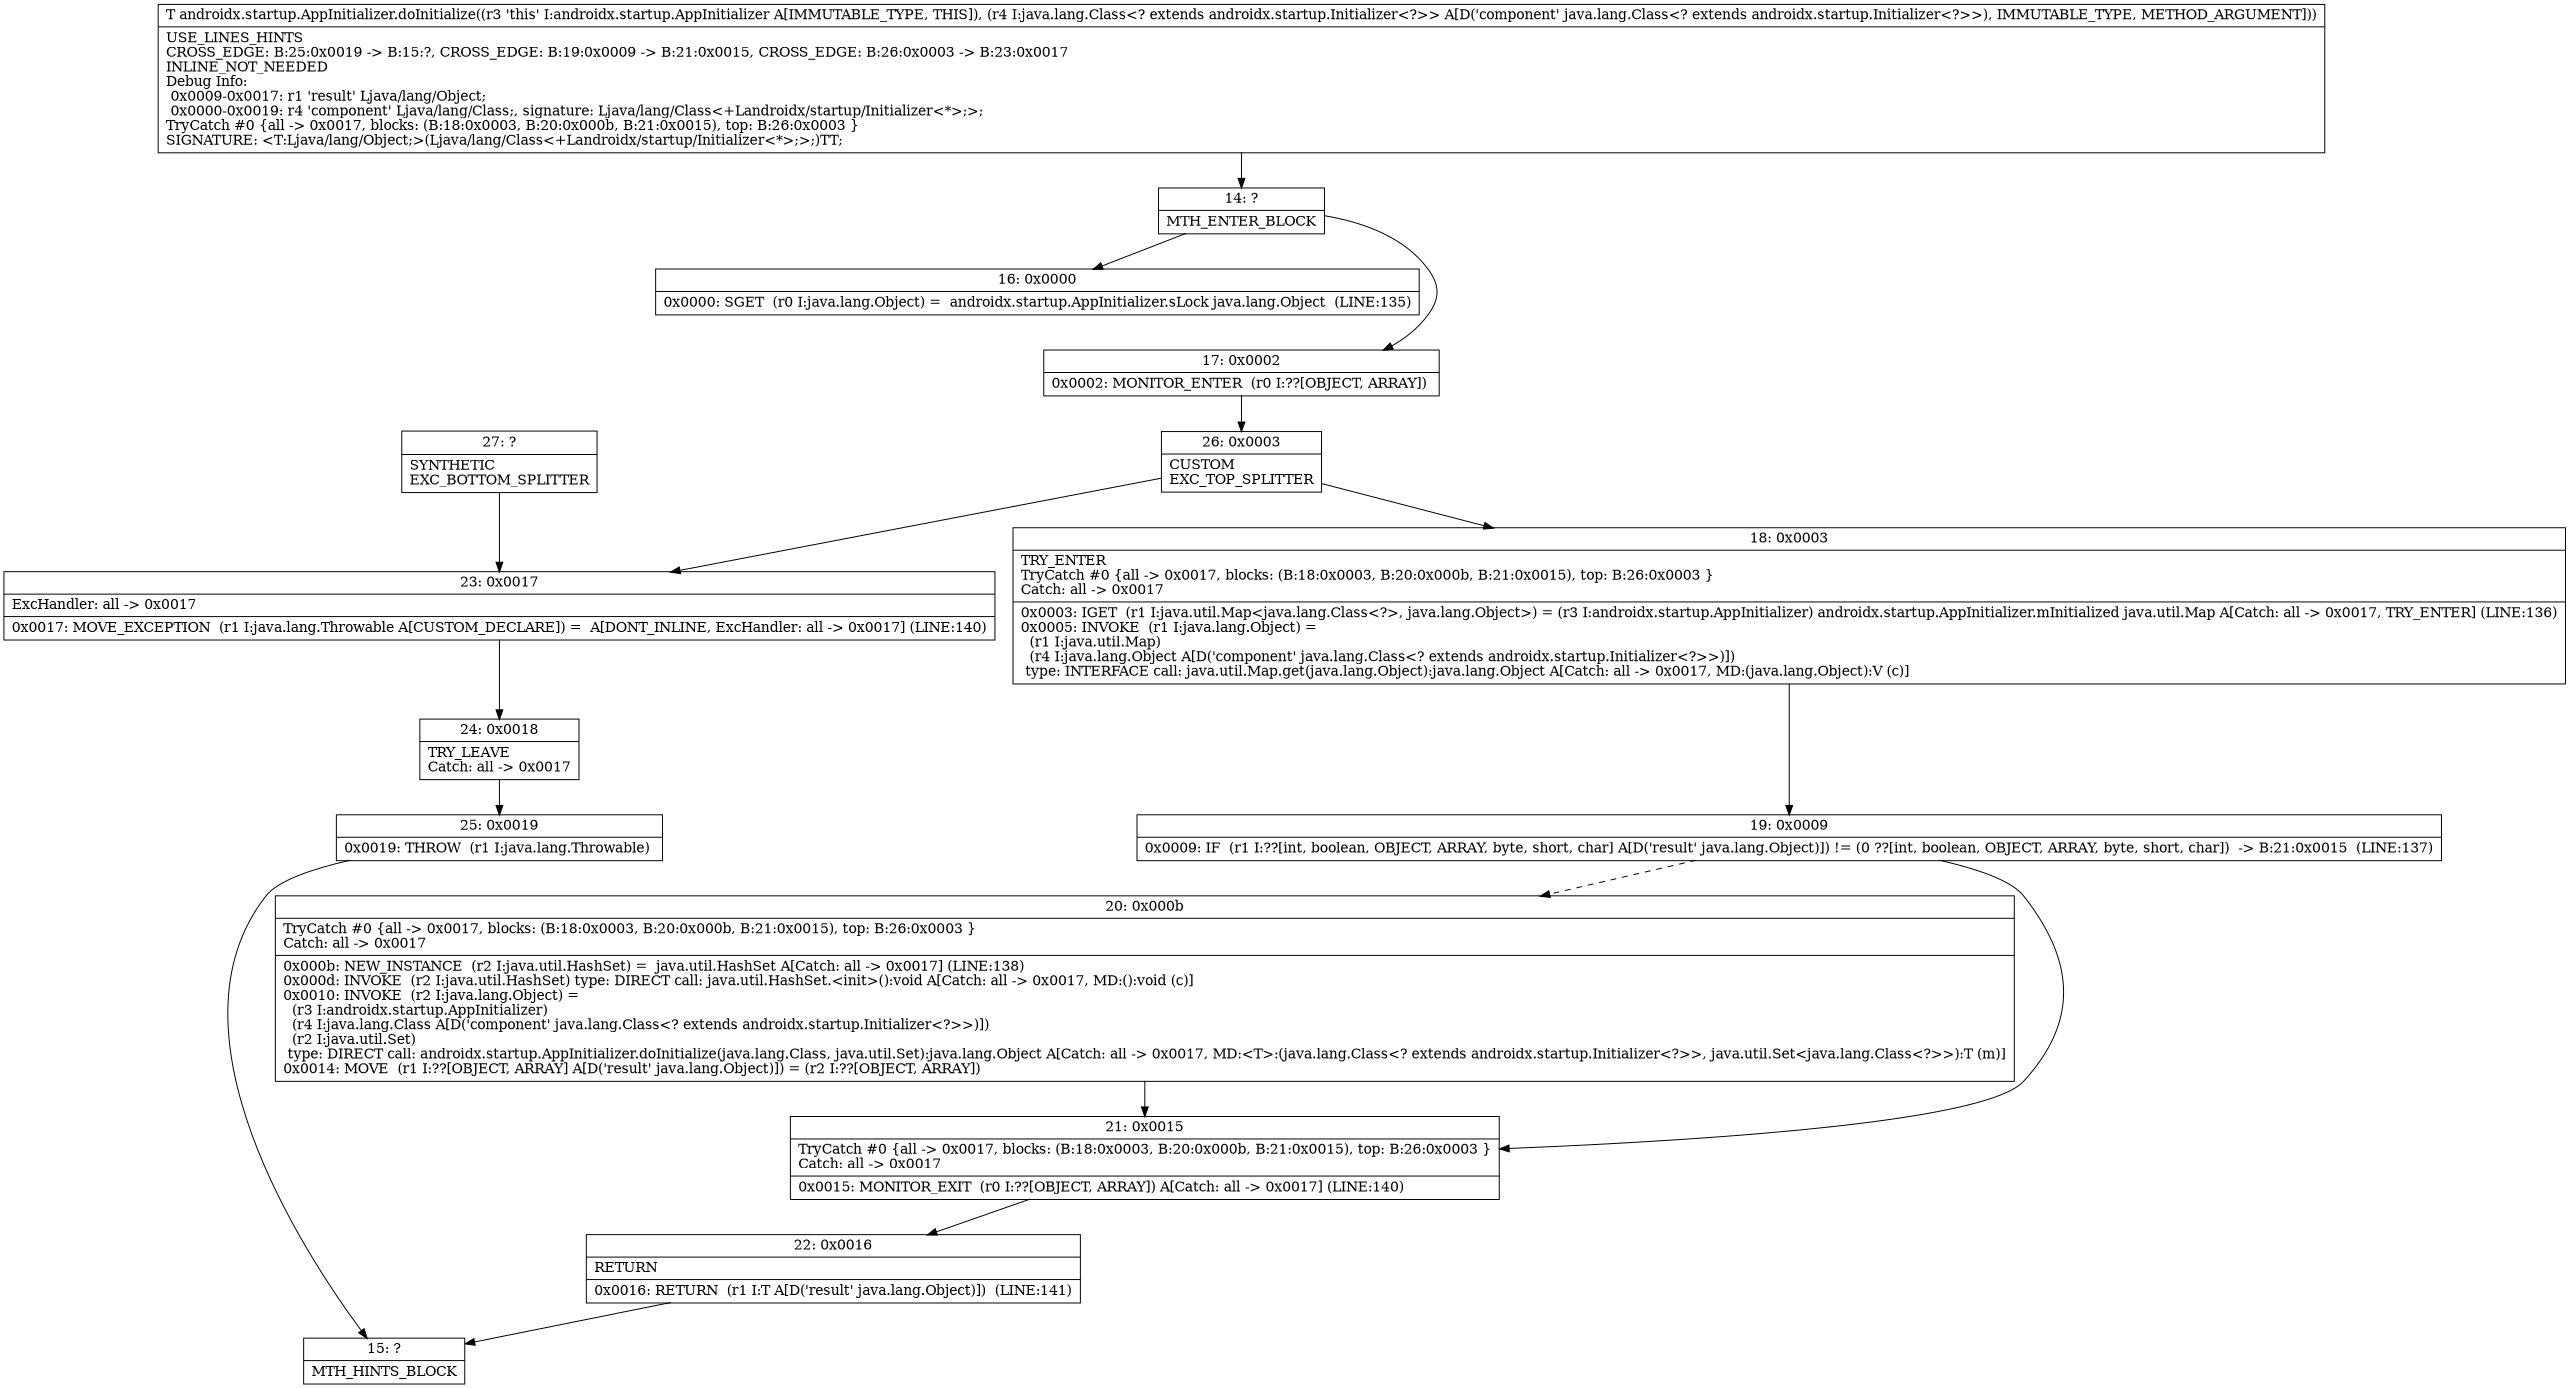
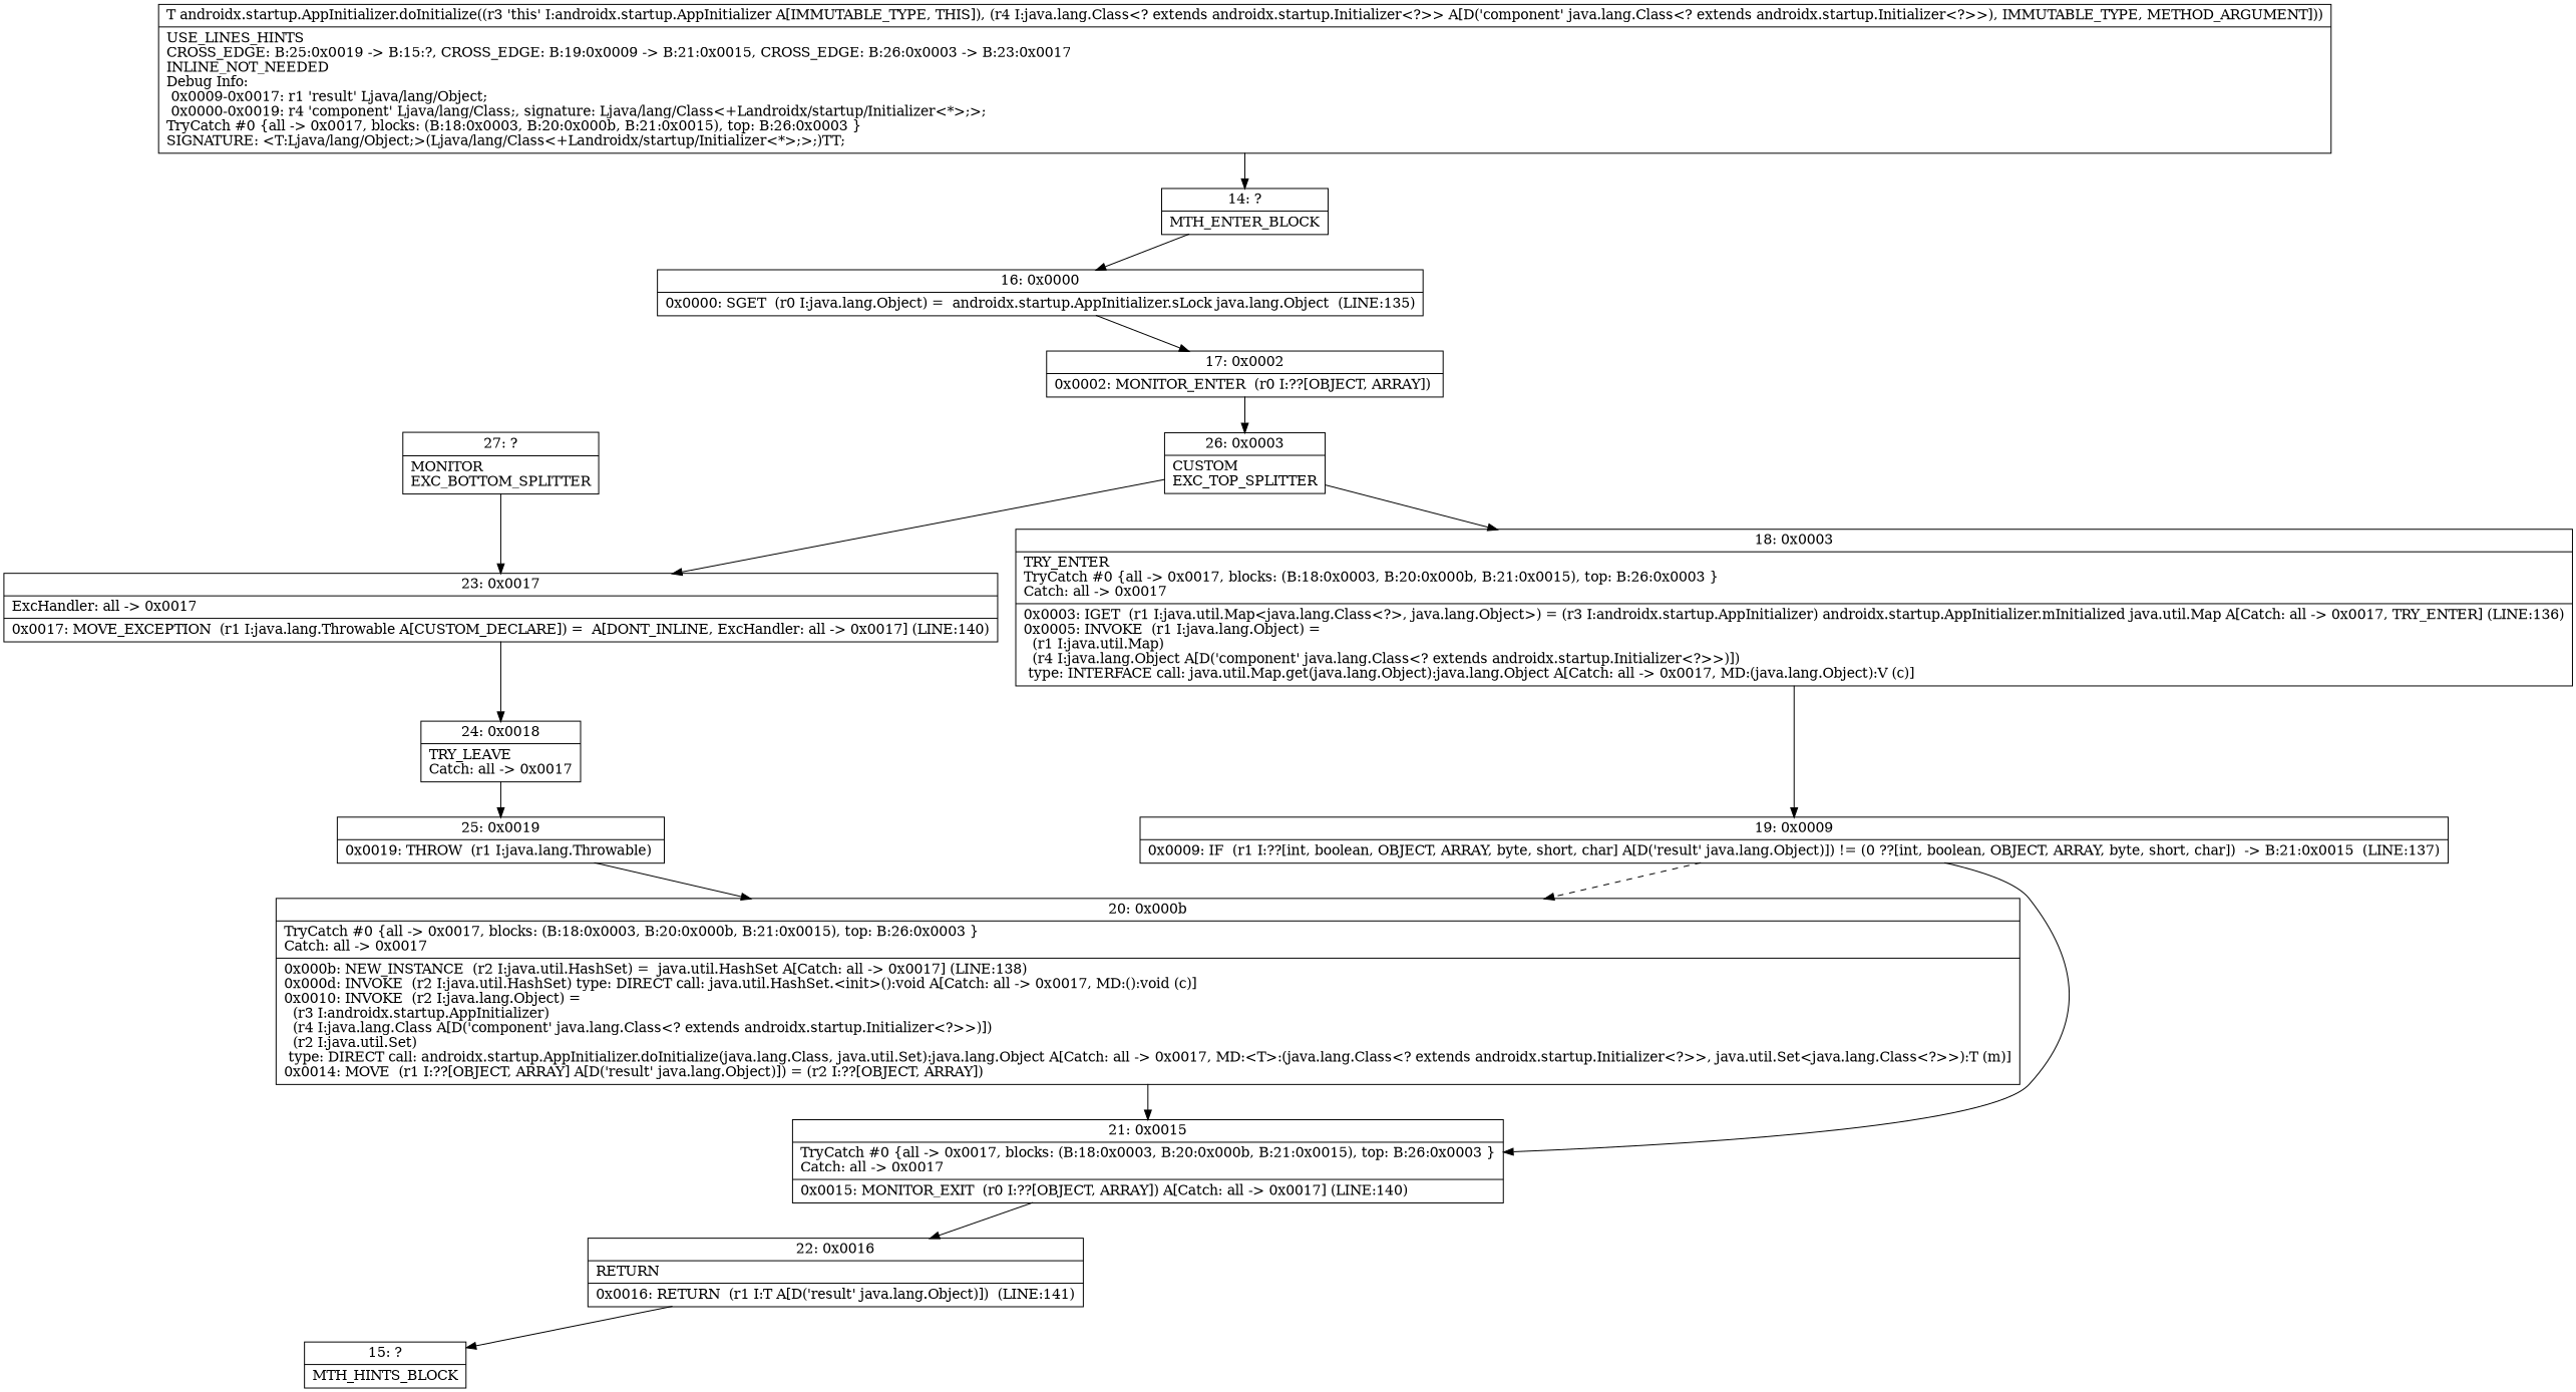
  digraph {
    node [shape=record]
    n1 [label="{14\:\ ?|MTH_ENTER_BLOCK\l}"]
    n2 [label="{16\:\ 0x0000|0x0000: SGET  (r0 I:java.lang.Object) =  androidx.startup.AppInitializer.sLock java.lang.Object  (LINE:135)\l}"]
    n3 [label="{17\:\ 0x0002|0x0002: MONITOR_ENTER  (r0 I:??[OBJECT, ARRAY]) \l}"]
    n4 [label="{26\:\ 0x0003|CUSTOM\lEXC_TOP_SPLITTER\l}"]
    n5 [label="{18\:\ 0x0003|TRY_ENTER\lTryCatch #0 \{all \-\> 0x0017, blocks: (B:18:0x0003, B:20:0x000b, B:21:0x0015), top: B:26:0x0003 \}\lCatch: all \-\> 0x0017\l|0x0003: IGET  (r1 I:java.util.Map\<java.lang.Class\<?\>, java.lang.Object\>) = (r3 I:androidx.startup.AppInitializer) androidx.startup.AppInitializer.mInitialized java.util.Map A[Catch: all \-\> 0x0017, TRY_ENTER] (LINE:136)\l0x0005: INVOKE  (r1 I:java.lang.Object) = \l  (r1 I:java.util.Map)\l  (r4 I:java.lang.Object A[D('component' java.lang.Class\<? extends androidx.startup.Initializer\<?\>\>)])\l type: INTERFACE call: java.util.Map.get(java.lang.Object):java.lang.Object A[Catch: all \-\> 0x0017, MD:(java.lang.Object):V (c)]\l}"]
    n6 [label="{23\:\ 0x0017|ExcHandler: all \-\> 0x0017\l|0x0017: MOVE_EXCEPTION  (r1 I:java.lang.Throwable A[CUSTOM_DECLARE]) =  A[DONT_INLINE, ExcHandler: all \-\> 0x0017] (LINE:140)\l}"]
    n7 [label="{19\:\ 0x0009|0x0009: IF  (r1 I:??[int, boolean, OBJECT, ARRAY, byte, short, char] A[D('result' java.lang.Object)]) != (0 ??[int, boolean, OBJECT, ARRAY, byte, short, char])  \-\> B:21:0x0015  (LINE:137)\l}"]
    n8 [label="{24\:\ 0x0018|TRY_LEAVE\lCatch: all \-\> 0x0017\l}"]
    n9 [label="{20\:\ 0x000b|TryCatch #0 \{all \-\> 0x0017, blocks: (B:18:0x0003, B:20:0x000b, B:21:0x0015), top: B:26:0x0003 \}\lCatch: all \-\> 0x0017\l|0x000b: NEW_INSTANCE  (r2 I:java.util.HashSet) =  java.util.HashSet A[Catch: all \-\> 0x0017] (LINE:138)\l0x000d: INVOKE  (r2 I:java.util.HashSet) type: DIRECT call: java.util.HashSet.\<init\>():void A[Catch: all \-\> 0x0017, MD:():void (c)]\l0x0010: INVOKE  (r2 I:java.lang.Object) = \l  (r3 I:androidx.startup.AppInitializer)\l  (r4 I:java.lang.Class A[D('component' java.lang.Class\<? extends androidx.startup.Initializer\<?\>\>)])\l  (r2 I:java.util.Set)\l type: DIRECT call: androidx.startup.AppInitializer.doInitialize(java.lang.Class, java.util.Set):java.lang.Object A[Catch: all \-\> 0x0017, MD:\<T\>:(java.lang.Class\<? extends androidx.startup.Initializer\<?\>\>, java.util.Set\<java.lang.Class\<?\>\>):T (m)]\l0x0014: MOVE  (r1 I:??[OBJECT, ARRAY] A[D('result' java.lang.Object)]) = (r2 I:??[OBJECT, ARRAY]) \l}"]
    n10 [label="{21\:\ 0x0015|TryCatch #0 \{all \-\> 0x0017, blocks: (B:18:0x0003, B:20:0x000b, B:21:0x0015), top: B:26:0x0003 \}\lCatch: all \-\> 0x0017\l|0x0015: MONITOR_EXIT  (r0 I:??[OBJECT, ARRAY]) A[Catch: all \-\> 0x0017] (LINE:140)\l}"]
    n11 [label="{22\:\ 0x0016|RETURN\l|0x0016: RETURN  (r1 I:T A[D('result' java.lang.Object)])  (LINE:141)\l}"]
    n12 [label="{15\:\ ?|MTH_HINTS_BLOCK\l}"]
-   n13 [label="{27\:\ ?|SYNTHETIC\lEXC_BOTTOM_SPLITTER\l}"]
+   n13 [label="{27\:\ ?|MONITOR\lEXC_BOTTOM_SPLITTER\l}"]
    n14 [label="{25\:\ 0x0019|0x0019: THROW  (r1 I:java.lang.Throwable) \l}"]
    n15 [label="{T androidx.startup.AppInitializer.doInitialize((r3 'this' I:androidx.startup.AppInitializer A[IMMUTABLE_TYPE, THIS]), (r4 I:java.lang.Class\<? extends androidx.startup.Initializer\<?\>\> A[D('component' java.lang.Class\<? extends androidx.startup.Initializer\<?\>\>), IMMUTABLE_TYPE, METHOD_ARGUMENT]))  | USE_LINES_HINTS\lCROSS_EDGE: B:25:0x0019 \-\> B:15:?, CROSS_EDGE: B:19:0x0009 \-\> B:21:0x0015, CROSS_EDGE: B:26:0x0003 \-\> B:23:0x0017\lINLINE_NOT_NEEDED\lDebug Info:\l  0x0009\-0x0017: r1 'result' Ljava\/lang\/Object;\l  0x0000\-0x0019: r4 'component' Ljava\/lang\/Class;, signature: Ljava\/lang\/Class\<+Landroidx\/startup\/Initializer\<*\>;\>;\lTryCatch #0 \{all \-\> 0x0017, blocks: (B:18:0x0003, B:20:0x000b, B:21:0x0015), top: B:26:0x0003 \}\lSIGNATURE: \<T:Ljava\/lang\/Object;\>(Ljava\/lang\/Class\<+Landroidx\/startup\/Initializer\<*\>;\>;)TT;\l}"]
    n1 -> n2
-   n1 -> n3
+   n2 -> n3
    n3 -> n4
    n4 -> n5
    n4 -> n6
    n5 -> n7
    n6 -> n8
    n7 -> n9 [style=dashed]
    n7 -> n10
    n8 -> n14
    n9 -> n10
    n10 -> n11
    n11 -> n12
    n13 -> n6
-   n14 -> n12
+   n14 -> n9
    n15 -> n1
  }
